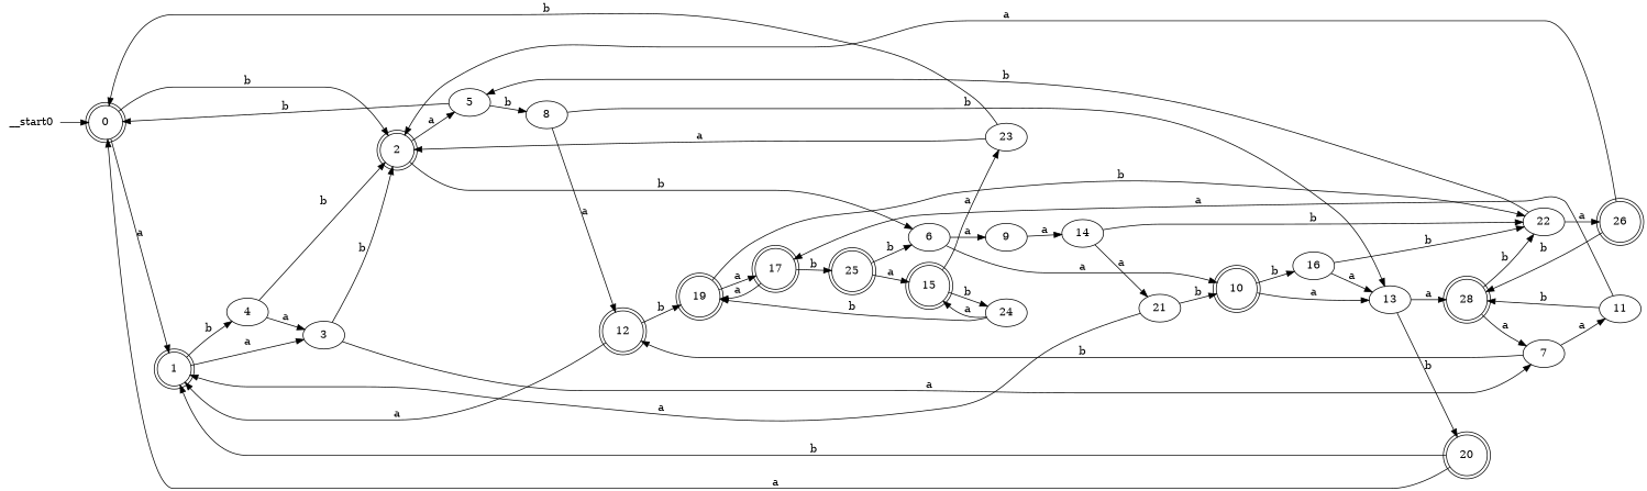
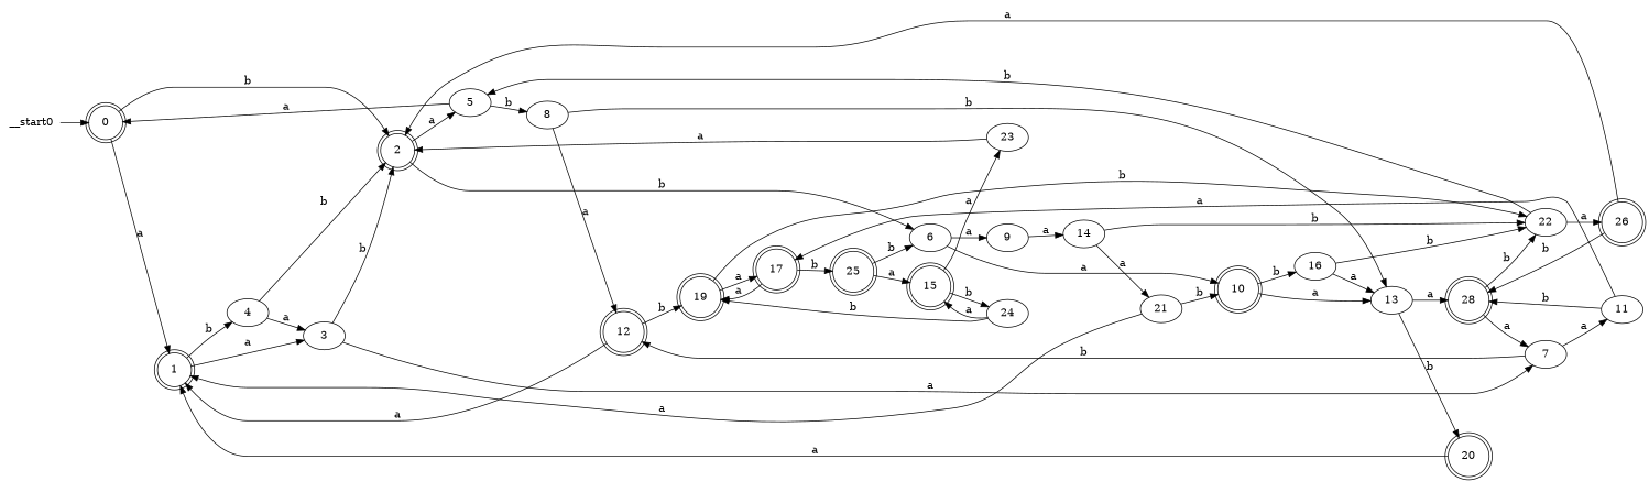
  digraph {
    rankdir=LR
    __start0 [shape=none]
    0 [shape=doublecircle]
    1 [shape=doublecircle]
    2 [shape=doublecircle]
    3
    4
    5
    6
    7
    8
    9
    10 [shape=doublecircle]
    11
    12 [shape=doublecircle]
    13
    14
    16
    17 [shape=doublecircle]
    n19 [label=28 shape=doublecircle]
    19 [shape=doublecircle]
    20 [shape=doublecircle]
    21
    22
    15 [shape=doublecircle]
    23
    24
    25 [shape=doublecircle]
    26 [shape=doublecircle]
    __start0 -> 0
    0 -> 1 [label=a]
    0 -> 2 [label=b]
    1 -> 3 [label=a]
    1 -> 4 [label=b]
    2 -> 5 [label=a]
    2 -> 6 [label=b]
    3 -> 2 [label=b]
    3 -> 7 [label=a]
    4 -> 2 [label=b]
    4 -> 3 [label=a]
-   5 -> 0 [label=b]
+   5 -> 0 [label=a]
    5 -> 8 [label=b]
    6 -> 9 [label=a]
    6 -> 10 [label=a]
    7 -> 11 [label=a]
    7 -> 12 [label=b]
    8 -> 12 [label=a]
    8 -> 13 [label=b]
    9 -> 14 [label=a]
    10 -> 13 [label=a]
    10 -> 16 [label=b]
    11 -> 17 [label=a]
    11 -> n19 [label=b]
    12 -> 1 [label=a]
    12 -> 19 [label=b]
    13 -> n19 [label=a]
    13 -> 20 [label=b]
    14 -> 21 [label=a]
    14 -> 22 [label=b]
    16 -> 13 [label=a]
    16 -> 22 [label=b]
    17 -> 19 [label=a]
    17 -> 25 [label=b]
    n19 -> 7 [label=a]
    n19 -> 22 [label=b]
    19 -> 17 [label=a]
    19 -> 22 [label=b]
-   20 -> 0 [label=a]
-   20 -> 1 [label=b]
+   20 -> 1 [label=a]
    21 -> 1 [label=a]
    21 -> 10 [label=b]
    22 -> 5 [label=b]
    22 -> 26 [label=a]
    15 -> 23 [label=a]
    15 -> 24 [label=b]
-   23 -> 0 [label=b]
    23 -> 2 [label=a]
    24 -> 19 [label=b]
    24 -> 15 [label=a]
    25 -> 6 [label=b]
    25 -> 15 [label=a]
    26 -> 2 [label=a]
    26 -> n19 [label=b]
  }
